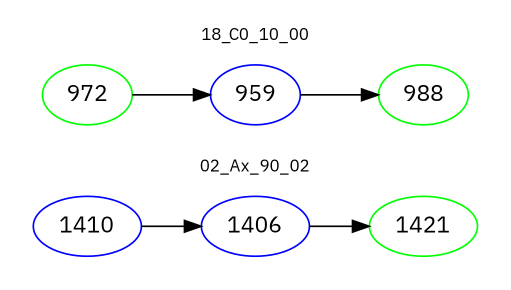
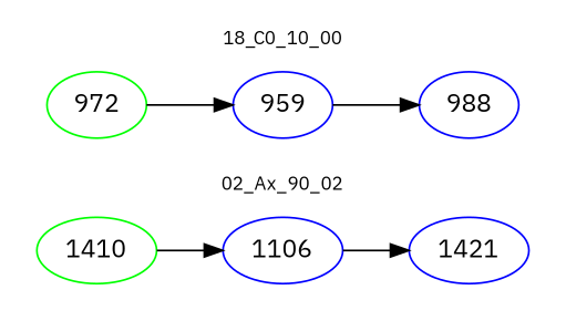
  digraph {
    fontname="IBM Plex Sans"
    rankdir=LR
    node [color=blue fontname="IBM Plex Sans"]
    edge [color=black fontname="IBM Plex Sans"]
-   n1 [label=1410]
-   n2 [label=1406]
-   n3 [color=green label=1421]
+   n1 [color=green label=1410]
+   n2 [label=1106]
+   n3 [label=1421]
    n4 [color=green label=972]
    n5 [label=959]
-   n6 [color=green label=988]
+   n6 [label=988]
    subgraph cluster_1 {
      color=white
      fontsize=10
      label="02_Ax_90_02"
      n1
      n2
      n3
    }
    subgraph cluster_2 {
      color=white
      fontsize=10
      label="18_C0_10_00"
      n4
      n5
      n6
    }
    n1 -> n2
    n2 -> n3
    n4 -> n5
    n5 -> n6
  }
